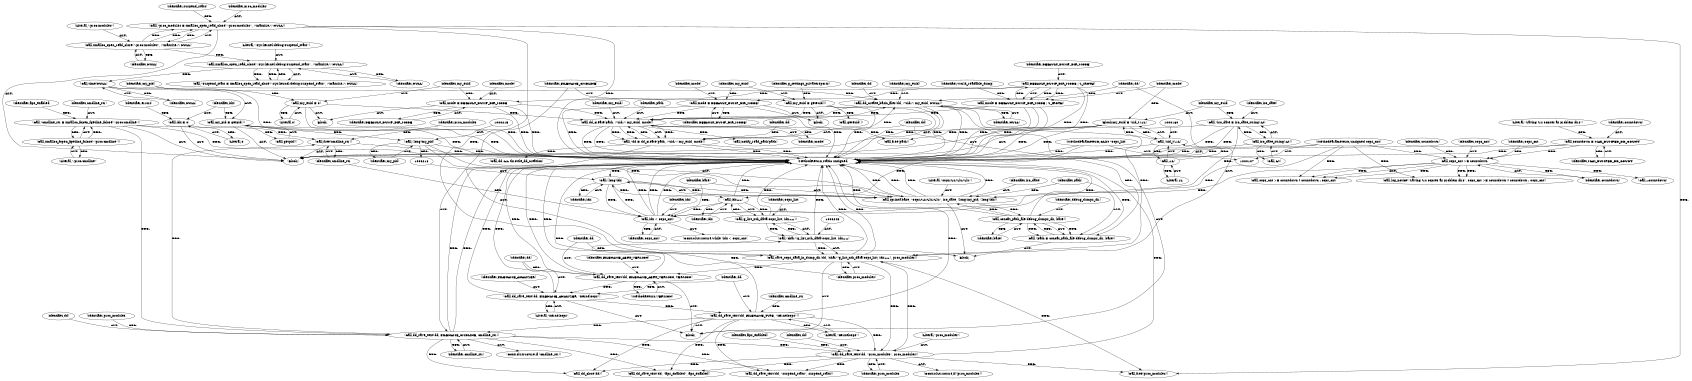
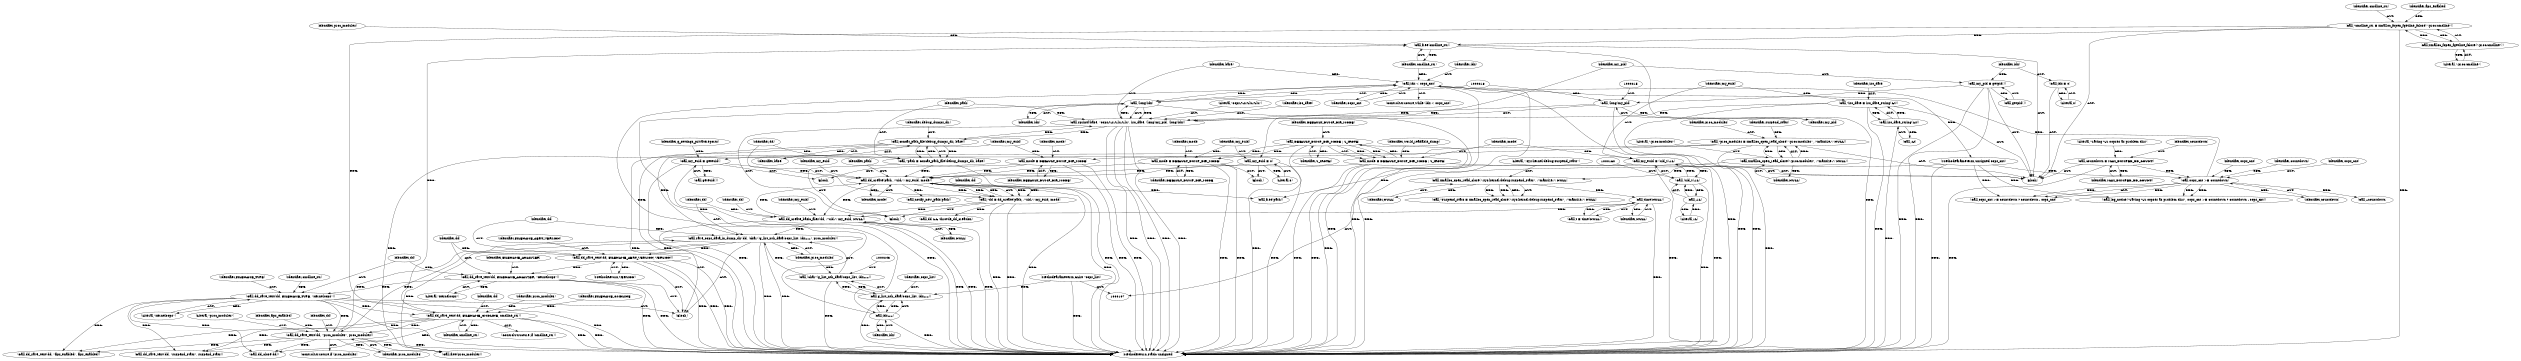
  digraph {
    n1 [label="(Call,free(cmdline_str))"]
    n2 [label="(MethodReturn,static unsigned)"]
    n3 [label="(Identifier,cmdline_str)"]
    n4 [label="(Block,)"]
    n5 [label="(Call,idx < oops_cnt)"]
    n6 [label="(Call,*cmdline_str = xmalloc_fopen_fgetline_fclose(\"/proc/cmdline\"))"]
    n7 [label="(Call,xmalloc_fopen_fgetline_fclose(\"/proc/cmdline\"))"]
    n8 [label="(Call,dd_save_text(dd, FILENAME_CMDLINE, cmdline_str))"]
    n9 [label="(Literal,\"/proc/cmdline\")"]
    n10 [label="(Call,dd_save_text(dd, \"proc_modules\", proc_modules))"]
    n11 [label="(Identifier,cmdline_str)"]
    n12 [label="(Call,dd_save_text(dd, \"suspend_stats\", suspend_stats))"]
    n13 [label="(ControlStructure,if (cmdline_str))"]
    n14 [label="(Call,dd_close(dd))"]
    n15 [label="(Call,dd_save_text(dd, \"fips_enabled\", fips_enabled))"]
    n16 [label="(Call,save_oops_data_in_dump_dir(dd, (char*)g_list_nth_data(oops_list, idx++), proc_modules))"]
    n17 [label="(Call,free(proc_modules))"]
    n18 [label="(ControlStructure,if (proc_modules))"]
    n19 [label="(Identifier,proc_modules)"]
    n20 [label="(Call,dd_save_text(dd, FILENAME_TYPE, \"Kerneloops\"))"]
    n21 [label="(Literal,\"Kerneloops\")"]
    n22 [label="(Block,)"]
    n23 [label="(Call,dd_save_text(dd, FILENAME_ANALYZER, \"Kerneloops\"))"]
    n24 [label="(Literal,\"Kerneloops\")"]
    n25 [label="(Call,dd_save_text(dd, FILENAME_ABRT_VERSION, VERSION))"]
    n26 [label="(MethodReturn,VERSION)"]
    n27 [label="(Identifier,proc_modules)"]
    n28 [label="(Call,(char*)g_list_nth_data(oops_list, idx++))"]
    n29 [label="(Call,dd_create_basic_files(dd, /*uid:*/ my_euid, NULL))"]
    n30 [label="(Call,dd_create(path, /*uid:*/ my_euid, mode))"]
    n31 [label="(Identifier,NULL)"]
    n32 [label="(Call,*dd = dd_create(path, /*uid:*/ my_euid, mode))"]
    n33 [label="(Identifier,mode)"]
    n34 [label="(Call,free(path))"]
-   n35 [label="(Call,notify_read_path(path))"]
+   n35 [label="(Call,notify_new_path(path))"]
    n36 [label="(Call,dd && throttle_dd_creation)"]
    n37 [label="(Block,)"]
    n38 [label="(Call,*path = concat_path_file(debug_dumps_dir, base))"]
    n39 [label="(Call,concat_path_file(debug_dumps_dir, base))"]
    n40 [label="(Call,sprintf(base, \"oops-%s-%lu-%lu\", iso_date, (long)my_pid, (long)idx))"]
    n41 [label="(Identifier,base)"]
    n42 [label="(Call,(long)idx)"]
    n43 [label="(Call,idx++)"]
    n44 [label="(Identifier,idx)"]
    n45 [label="(Call,*iso_date = iso_date_string(&t))"]
    n46 [label="(Call,iso_date_string(&t))"]
    n47 [label="(Call,&t)"]
    n48 [label="(Call,(long)my_pid)"]
    n49 [label="(Identifier,my_pid)"]
    n50 [label="(Call,my_pid = getpid())"]
    n51 [label="(Call,getpid())"]
    n52 [label="(Identifier,oops_cnt)"]
    n53 [label="(ControlStructure,while (idx < oops_cnt))"]
    n54 [label="(Call,g_list_nth_data(oops_list, idx++))"]
    n55 [label="(Identifier,idx)"]
    n56 [label="(Call,idx = 0)"]
    n57 [label="(Literal,0)"]
    n58 [label="(MethodParameterIn,unsigned oops_cnt)"]
    n59 [label="(Call,oops_cnt >= countdown)"]
    n60 [label="(Call,oops_cnt >= countdown ? countdown : oops_cnt)"]
    n61 [label="(Call,log_notice(\"Saving %u oopses as problem dirs\", oops_cnt >= countdown ? countdown : oops_cnt))"]
    1000107
    n63 [label="(Identifier,countdown)"]
    n64 [label="(Call,--countdown)"]
    n65 [label="(Call,countdown = MAX_DUMPED_DD_COUNT)"]
    n66 [label="(Identifier,MAX_DUMPED_DD_COUNT)"]
    n67 [label="(Call,my_euid = 0)"]
    n68 [label="(Literal,0)"]
    n69 [label="(Block,)"]
-   n70 [label="(Block,my_euid = (uid_t)-1L)"]
+   n70 [label="(Call,my_euid = (uid_t)-1L)"]
    n71 [label="(Call,(uid_t)-1L)"]
    n72 [label="(Call,-1L)"]
    n73 [label="(Literal,1L)"]
    n74 [label="(Call,my_euid = geteuid())"]
    n75 [label="(Call,geteuid())"]
    n76 [label="(Block,)"]
    n77 [label="(Call,mode = DEFAULT_DUMP_DIR_MODE)"]
    n78 [label="(Identifier,DEFAULT_DUMP_DIR_MODE)"]
    n79 [label="(Call,DEFAULT_DUMP_DIR_MODE | S_IROTH)"]
    n80 [label="(Call,mode = DEFAULT_DUMP_DIR_MODE)"]
    n81 [label="(Call,mode = DEFAULT_DUMP_DIR_MODE | S_IROTH)"]
+   n82 [label="(Identifier,S_IROTH)"]
    n83 [label="(Identifier,DEFAULT_DUMP_DIR_MODE)"]
    n84 [label="(Call,time(NULL))"]
    n85 [label="(Identifier,NULL)"]
+   n86 [label="(Call,t = time(NULL))"]
    n87 [label="(Call,xmalloc_open_read_close(\"/sys/kernel/debug/suspend_stats\", /*maxsize:*/ NULL))"]
    n88 [label="(Identifier,NULL)"]
    n89 [label="(Call,*suspend_stats = xmalloc_open_read_close(\"/sys/kernel/debug/suspend_stats\", /*maxsize:*/ NULL))"]
    n90 [label="(Call,xmalloc_open_read_close(\"/proc/modules\", /*maxsize:*/ NULL))"]
    n91 [label="(Call,*proc_modules = xmalloc_open_read_close(\"/proc/modules\", /*maxsize:*/ NULL))"]
    n92 [label="(Identifier,NULL)"]
    n93 [label="(MethodParameterIn,GList *oops_list)"]
    n94 [label="(Identifier,my_euid)"]
    n95 [label="(Identifier,dd)"]
    n96 [label="(Identifier,dd)"]
    n97 [label="(Identifier,my_euid)"]
    n98 [label="(Identifier,path)"]
    n99 [label="(Identifier,iso_date)"]
    n100 [label="(Identifier,cmdline_str)"]
    n101 [label="(Identifier,world_readable_dump)"]
    n102 [label="(Literal,\"oops-%s-%lu-%lu\")"]
    n103 [label="(Literal,\"/proc/modules\")"]
    n104 [label="(Identifier,dd)"]
+   n105 [label="(Identifier,FILENAME_TYPE)"]
    n106 [label="(Identifier,dd)"]
    n107 [label="(Literal,\"proc_modules\")"]
    n108 [label="(Identifier,fips_enabled)"]
    n109 [label="(Identifier,path)"]
    n110 [label="(Literal,\"Saving %u oopses as problem dirs\")"]
    n111 [label="(Identifier,oops_list)"]
    n112 [label="(Identifier,g_settings_privatereports)"]
    n113 [label="(Identifier,cmdline_str)"]
    n114 [label="(Identifier,dd)"]
    n115 [label="(Identifier,my_euid)"]
-   n116 [label="(Identifier,errors)"]
    n117 [label="(Literal,\"/sys/kernel/debug/suspend_stats\")"]
    n118 [label="(Identifier,fips_enabled)"]
    n119 [label="(Identifier,my_euid)"]
    n120 [label="(Identifier,suspend_stats)"]
    n121 [label="(Identifier,dd)"]
    n122 [label="(Identifier,proc_modules)"]
    n123 [label="(Identifier,oops_cnt)"]
    n124 [label="(Identifier,FILENAME_ABRT_VERSION)"]
    n125 [label="(Identifier,mode)"]
    n126 [label="(Identifier,dd)"]
    n127 [label="(Identifier,iso_date)"]
    n128 [label="(Identifier,my_euid)"]
    n129 [label="(Identifier,idx)"]
    n130 [label="(Identifier,proc_modules)"]
    n131 [label="(Identifier,DEFAULT_DUMP_DIR_MODE)"]
    n132 [label="(Identifier,countdown)"]
    n133 [label="(Identifier,FILENAME_CMDLINE)"]
    n134 [label="(Identifier,proc_modules)"]
    n135 [label="(Identifier,dd)"]
    n136 [label="(Identifier,mode)"]
    n137 [label="(Identifier,dd)"]
    n138 [label="(Identifier,countdown)"]
    n139 [label="(Identifier,my_pid)"]
    n140 [label="(Identifier,idx)"]
    n141 [label="(Identifier,mode)"]
    n142 [label="(Identifier,debug_dumps_dir)"]
    n143 [label="(Identifier,FILENAME_ANALYZER)"]
    n144 [label="(Identifier,oops_cnt)"]
    n145 [label="(Identifier,base)"]
    1000215
    1000218
    1000160
    1000243
    n1 -> n2 [label="DDG: "]
    n1 -> n3 [label="CFG: "]
    n1 -> n4 [label="AST: "]
    n3 -> n1 [label="AST: "]
    n3 -> n5 [label="CFG: "]
    n5 -> n2 [label="DDG: "]
    n5 -> n2 [label="DDG: "]
    n5 -> n2 [label="DDG: "]
    n5 -> n42 [label="DDG: "]
    n5 -> n52 [label="CFG: "]
    n5 -> n53 [label="AST: "]
    n6 -> n1 [label="DDG: "]
    n6 -> n2 [label="DDG: "]
    n6 -> n4 [label="AST: "]
    n6 -> n7 [label="CFG: "]
    n6 -> n8 [label="DDG: "]
    n7 -> n6 [label="AST: "]
    n7 -> n6 [label="DDG: "]
    n7 -> n9 [label="CFG: "]
    n8 -> n1 [label="DDG: "]
    n8 -> n2 [label="DDG: "]
    n8 -> n2 [label="DDG: "]
    n8 -> n10 [label="DDG: "]
    n8 -> n11 [label="CFG: "]
    n8 -> n12 [label="DDG: "]
    n8 -> n13 [label="AST: "]
-   n8 -> n14 [label="DDG: "]
+   n8 -> n14 [label="CFG: "]
    n8 -> n15 [label="DDG: "]
    n9 -> n7 [label="AST: "]
    n10 -> n2 [label="DDG: "]
    n10 -> n12 [label="DDG: "]
    n10 -> n14 [label="DDG: "]
    n10 -> n15 [label="DDG: "]
    n10 -> n16 [label="DDG: "]
    n10 -> n17 [label="DDG: "]
    n10 -> n18 [label="AST: "]
    n10 -> n19 [label="CFG: "]
    n11 -> n8 [label="AST: "]
    n16 -> n2 [label="DDG: "]
    n16 -> n2 [label="DDG: "]
    n16 -> n10 [label="DDG: "]
    n16 -> n17 [label="DDG: "]
    n16 -> n22 [label="AST: "]
    n16 -> n25 [label="DDG: "]
    n16 -> n27 [label="CFG: "]
    n19 -> n10 [label="AST: "]
    n20 -> n2 [label="DDG: "]
    n20 -> n2 [label="DDG: "]
    n20 -> n8 [label="DDG: "]
    n20 -> n10 [label="DDG: "]
    n20 -> n12 [label="DDG: "]
    n20 -> n14 [label="DDG: "]
    n20 -> n15 [label="DDG: "]
    n20 -> n21 [label="CFG: "]
    n20 -> n22 [label="AST: "]
    n21 -> n20 [label="AST: "]
    n23 -> n2 [label="DDG: "]
    n23 -> n2 [label="DDG: "]
    n23 -> n20 [label="DDG: "]
    n23 -> n22 [label="AST: "]
    n23 -> n24 [label="CFG: "]
    n24 -> n23 [label="AST: "]
    n25 -> n2 [label="DDG: "]
    n25 -> n2 [label="DDG: "]
    n25 -> n2 [label="DDG: "]
    n25 -> n22 [label="AST: "]
    n25 -> n23 [label="DDG: "]
    n25 -> n26 [label="CFG: "]
    n26 -> n25 [label="AST: "]
    n27 -> n16 [label="AST: "]
    n27 -> n28 [label="CFG: "]
    n28 -> n2 [label="DDG: "]
    n28 -> n16 [label="AST: "]
    n28 -> n16 [label="DDG: "]
    n28 -> n54 [label="CFG: "]
    n29 -> n2 [label="DDG: "]
    n29 -> n2 [label="DDG: "]
    n29 -> n2 [label="DDG: "]
    n29 -> n16 [label="DDG: "]
    n29 -> n22 [label="AST: "]
    n29 -> n30 [label="DDG: "]
    n29 -> n31 [label="CFG: "]
    n30 -> n2 [label="DDG: "]
    n30 -> n2 [label="DDG: "]
    n30 -> n29 [label="DDG: "]
    n30 -> n32 [label="AST: "]
    n30 -> n32 [label="DDG: "]
    n30 -> n32 [label="DDG: "]
    n30 -> n32 [label="DDG: "]
    n30 -> n33 [label="CFG: "]
    n30 -> n34 [label="DDG: "]
    n30 -> n35 [label="DDG: "]
    n31 -> n29 [label="AST: "]
    n32 -> n2 [label="DDG: "]
    n32 -> n2 [label="DDG: "]
    n32 -> n29 [label="DDG: "]
    n32 -> n30 [label="CFG: "]
    n32 -> n36 [label="DDG: "]
    n32 -> n37 [label="AST: "]
    n33 -> n30 [label="AST: "]
    n38 -> n2 [label="DDG: "]
+   n38 -> n30 [label="DDG: "]
    n38 -> n37 [label="AST: "]
    n38 -> n39 [label="CFG: "]
    n39 -> n2 [label="DDG: "]
    n39 -> n2 [label="DDG: "]
    n39 -> n38 [label="AST: "]
    n39 -> n38 [label="DDG: "]
    n39 -> n38 [label="DDG: "]
    n39 -> n40 [label="DDG: "]
    n39 -> n41 [label="CFG: "]
    n40 -> n2 [label="DDG: "]
    n40 -> n2 [label="DDG: "]
    n40 -> n2 [label="DDG: "]
    n40 -> n2 [label="DDG: "]
    n40 -> n37 [label="AST: "]
    n40 -> n39 [label="DDG: "]
    n40 -> n42 [label="CFG: "]
    n41 -> n39 [label="AST: "]
-   n2 -> n42 [label="DDG: "]
-   n42 -> n5 [label="DDG: "]
+   n42 -> n2 [label="DDG: "]
+   n42 -> n5 [label="CFG: "]
    n42 -> n40 [label="AST: "]
    n42 -> n40 [label="DDG: "]
    n42 -> n43 [label="DDG: "]
    n42 -> n44 [label="CFG: "]
    n43 -> n2 [label="DDG: "]
    n43 -> n5 [label="DDG: "]
    n43 -> n54 [label="AST: "]
    n43 -> n54 [label="DDG: "]
    n43 -> n55 [label="CFG: "]
    n44 -> n42 [label="AST: "]
    n45 -> n2 [label="DDG: "]
    n45 -> n2 [label="DDG: "]
    n45 -> n4 [label="AST: "]
    n45 -> n40 [label="DDG: "]
    n45 -> n46 [label="CFG: "]
    n46 -> n2 [label="DDG: "]
    n46 -> n45 [label="AST: "]
    n46 -> n45 [label="DDG: "]
    n46 -> n47 [label="CFG: "]
    n47 -> n46 [label="AST: "]
    n48 -> n2 [label="DDG: "]
    n48 -> n40 [label="AST: "]
    n48 -> n40 [label="DDG: "]
    n48 -> n49 [label="CFG: "]
    n49 -> n48 [label="AST: "]
    n50 -> n2 [label="DDG: "]
    n50 -> n2 [label="DDG: "]
    n50 -> n4 [label="AST: "]
    n50 -> n48 [label="DDG: "]
    n50 -> n51 [label="CFG: "]
    n51 -> n50 [label="AST: "]
    n52 -> n5 [label="AST: "]
    n54 -> n2 [label="DDG: "]
    n54 -> n28 [label="AST: "]
    n54 -> n28 [label="DDG: "]
    n54 -> n43 [label="CFG: "]
    n55 -> n43 [label="AST: "]
    n56 -> n4 [label="AST: "]
    n56 -> n57 [label="CFG: "]
    n57 -> n56 [label="AST: "]
    n58 -> n2 [label="DDG: "]
-   n58 -> n5 [label="DDG: "]
+   n5 -> n58 [label="DDG: "]
    n58 -> n59 [label="DDG: "]
    n58 -> n60 [label="DDG: "]
    n58 -> n61 [label="DDG: "]
    n58 -> 1000107 [label="AST: "]
    n59 -> n5 [label="DDG: "]
    n59 -> n60 [label="AST: "]
    n59 -> n60 [label="DDG: "]
    n59 -> n60 [label="DDG: "]
    n59 -> n61 [label="DDG: "]
    n59 -> n61 [label="DDG: "]
    n59 -> n63 [label="CFG: "]
    n59 -> n64 [label="DDG: "]
    n63 -> n59 [label="AST: "]
    n65 -> n2 [label="DDG: "]
    n65 -> n4 [label="AST: "]
    n65 -> n59 [label="DDG: "]
    n65 -> n66 [label="CFG: "]
    n66 -> n65 [label="AST: "]
    n67 -> n2 [label="DDG: "]
    n67 -> n30 [label="DDG: "]
    n67 -> n68 [label="CFG: "]
    n67 -> n69 [label="AST: "]
    n68 -> n67 [label="AST: "]
    n70 -> n2 [label="DDG: "]
    n70 -> n2 [label="DDG: "]
    n70 -> n4 [label="AST: "]
    n70 -> n34 [label="DDG: "]
    n70 -> n71 [label="CFG: "]
    n71 -> n2 [label="DDG: "]
    n71 -> n70 [label="AST: "]
    n71 -> n70 [label="DDG: "]
    n71 -> n72 [label="CFG: "]
    n72 -> n71 [label="AST: "]
    n72 -> n71 [label="DDG: "]
    n72 -> n73 [label="CFG: "]
-   n73 -> n72 [label="AST: "]
+   n73 -> n72 [label="DDG: "]
    n74 -> n2 [label="DDG: "]
    n74 -> n2 [label="DDG: "]
    n74 -> n30 [label="DDG: "]
    n74 -> n75 [label="CFG: "]
    n74 -> n76 [label="AST: "]
-   n133 -> n74 [label="AST: "]
+   n75 -> n74 [label="AST: "]
    n77 -> n2 [label="DDG: "]
    n77 -> n2 [label="DDG: "]
    n77 -> n30 [label="DDG: "]
    n77 -> n69 [label="AST: "]
    n77 -> n78 [label="CFG: "]
    n78 -> n77 [label="AST: "]
    n79 -> n2 [label="DDG: "]
    n79 -> n2 [label="DDG: "]
    n79 -> n77 [label="DDG: "]
    n79 -> n80 [label="DDG: "]
    n79 -> n81 [label="AST: "]
    n79 -> n81 [label="DDG: "]
    n79 -> n81 [label="DDG: "]
+   n79 -> n82 [label="CFG: "]
    n80 -> n2 [label="DDG: "]
    n80 -> n2 [label="DDG: "]
    n80 -> n30 [label="DDG: "]
    n80 -> n76 [label="AST: "]
    n80 -> n83 [label="CFG: "]
    n81 -> n2 [label="DDG: "]
    n81 -> n2 [label="DDG: "]
    n81 -> n4 [label="AST: "]
    n81 -> n30 [label="DDG: "]
    n81 -> n79 [label="CFG: "]
+   n82 -> n79 [label="AST: "]
    n83 -> n80 [label="AST: "]
    n84 -> n2 [label="DDG: "]
    n84 -> n29 [label="DDG: "]
    n84 -> n85 [label="CFG: "]
+   n84 -> n86 [label="AST: "]
+   n84 -> n86 [label="DDG: "]
    n85 -> n84 [label="AST: "]
+   n86 -> n84 [label="CFG: "]
    n87 -> n84 [label="DDG: "]
    n87 -> n88 [label="CFG: "]
    n87 -> n89 [label="AST: "]
    n87 -> n89 [label="DDG: "]
    n87 -> n89 [label="DDG: "]
    n88 -> n87 [label="AST: "]
    n89 -> n87 [label="CFG: "]
    n90 -> n87 [label="DDG: "]
    n90 -> n91 [label="AST: "]
    n90 -> n91 [label="DDG: "]
    n90 -> n91 [label="DDG: "]
    n90 -> n92 [label="CFG: "]
    n91 -> n2 [label="DDG: "]
    n91 -> n4 [label="AST: "]
    n91 -> n16 [label="DDG: "]
    n91 -> n17 [label="DDG: "]
    n91 -> n90 [label="CFG: "]
    n92 -> n90 [label="AST: "]
    n93 -> n2 [label="DDG: "]
-   n93 -> n43 [label="DDG: "]
+   n93 -> n54 [label="DDG: "]
    n93 -> 1000107 [label="AST: "]
    n94 -> n74 [label="AST: "]
    n94 -> n80 [label="CFG: "]
    n95 -> n16 [label="AST: "]
    n95 -> n29 [label="CFG: "]
    n96 -> n23 [label="AST: "]
    n96 -> n25 [label="CFG: "]
    n97 -> n30 [label="AST: "]
    n98 -> n38 [label="AST: "]
    n98 -> n40 [label="CFG: "]
    n99 -> n45 [label="AST: "]
    n100 -> n20 [label="CFG: "]
    n101 -> n81 [label="CFG: "]
    n102 -> n40 [label="AST: "]
    n103 -> n90 [label="AST: "]
    n104 -> n32 [label="AST: "]
    n104 -> n38 [label="CFG: "]
+   n105 -> n20 [label="AST: "]
    n106 -> n32 [label="CFG: "]
    n107 -> n10 [label="AST: "]
    n108 -> n10 [label="CFG: "]
    n109 -> n30 [label="AST: "]
    n110 -> n65 [label="CFG: "]
    n111 -> n54 [label="AST: "]
    n112 -> n74 [label="CFG: "]
    n113 -> n6 [label="AST: "]
    n114 -> n8 [label="AST: "]
    n115 -> n67 [label="AST: "]
    n115 -> n77 [label="CFG: "]
-   n116 -> n56 [label="CFG: "]
    n117 -> n87 [label="AST: "]
    n118 -> n6 [label="CFG: "]
    n119 -> n29 [label="AST: "]
    n120 -> n91 [label="CFG: "]
    n121 -> n16 [label="CFG: "]
    n121 -> n25 [label="AST: "]
    n122 -> n8 [label="CFG: "]
    n123 -> n59 [label="CFG: "]
    n124 -> n25 [label="AST: "]
    n125 -> n80 [label="AST: "]
    n126 -> n10 [label="AST: "]
    n127 -> n40 [label="AST: "]
    n128 -> n45 [label="CFG: "]
    n128 -> n70 [label="AST: "]
    n129 -> n50 [label="CFG: "]
    n129 -> n56 [label="AST: "]
    n130 -> n1 [label="CFG: "]
    n131 -> n79 [label="AST: "]
    n132 -> n59 [label="CFG: "]
-   n133 -> n8 [label="AST: "]
+   n133 -> n8 [label="DDG: "]
    n134 -> n91 [label="AST: "]
    n135 -> n20 [label="AST: "]
    n135 -> n23 [label="CFG: "]
    n136 -> n70 [label="CFG: "]
    n136 -> n81 [label="AST: "]
    n137 -> n29 [label="AST: "]
    n138 -> n65 [label="AST: "]
    n139 -> n50 [label="AST: "]
    n139 -> n67 [label="CFG: "]
    n140 -> n5 [label="AST: "]
    n141 -> n77 [label="AST: "]
    n142 -> n39 [label="AST: "]
    n143 -> n23 [label="AST: "]
    n144 -> n59 [label="AST: "]
    n145 -> n5 [label="CFG: "]
    n145 -> n40 [label="AST: "]
    1000215 -> n48 [label="AST: "]
    1000218 -> n42 [label="AST: "]
-   n48 -> 1000218 [label="CFG: "]
+   1000218 -> n48 [label="CFG: "]
    1000160 -> n71 [label="AST: "]
    1000243 -> n28 [label="AST: "]
  }
